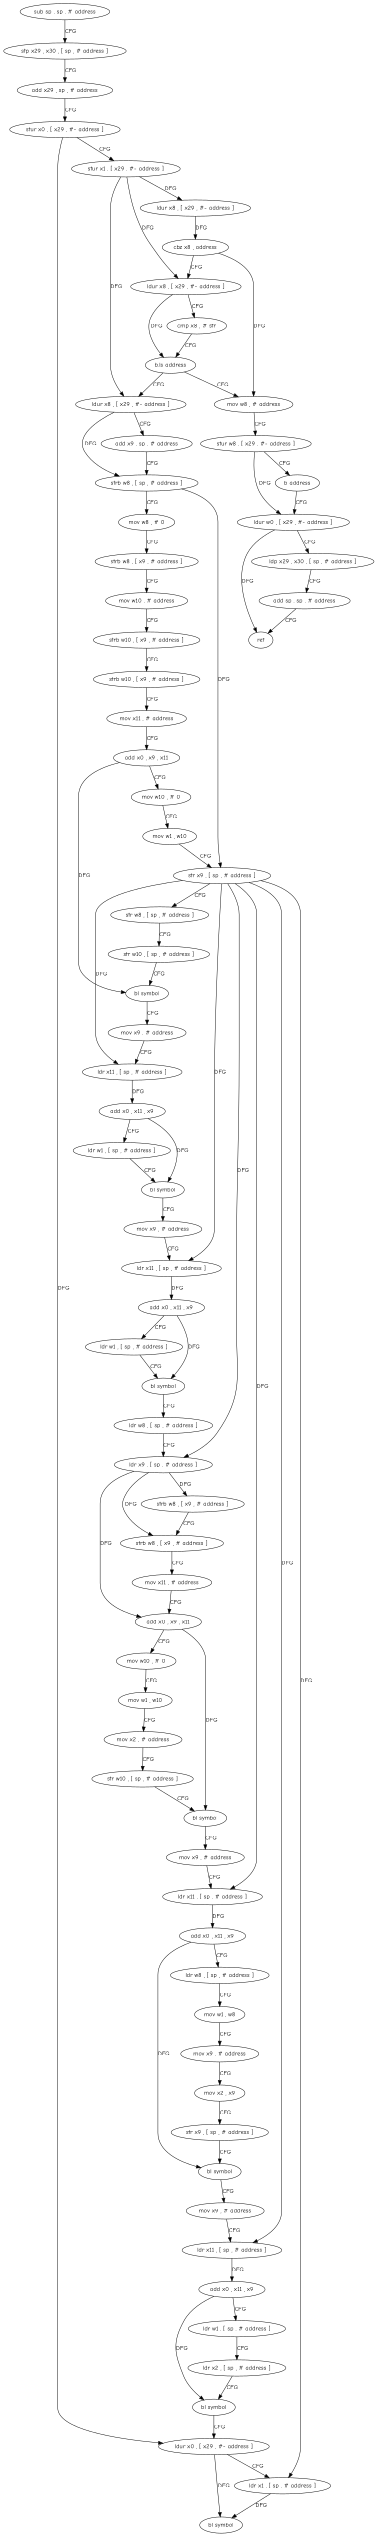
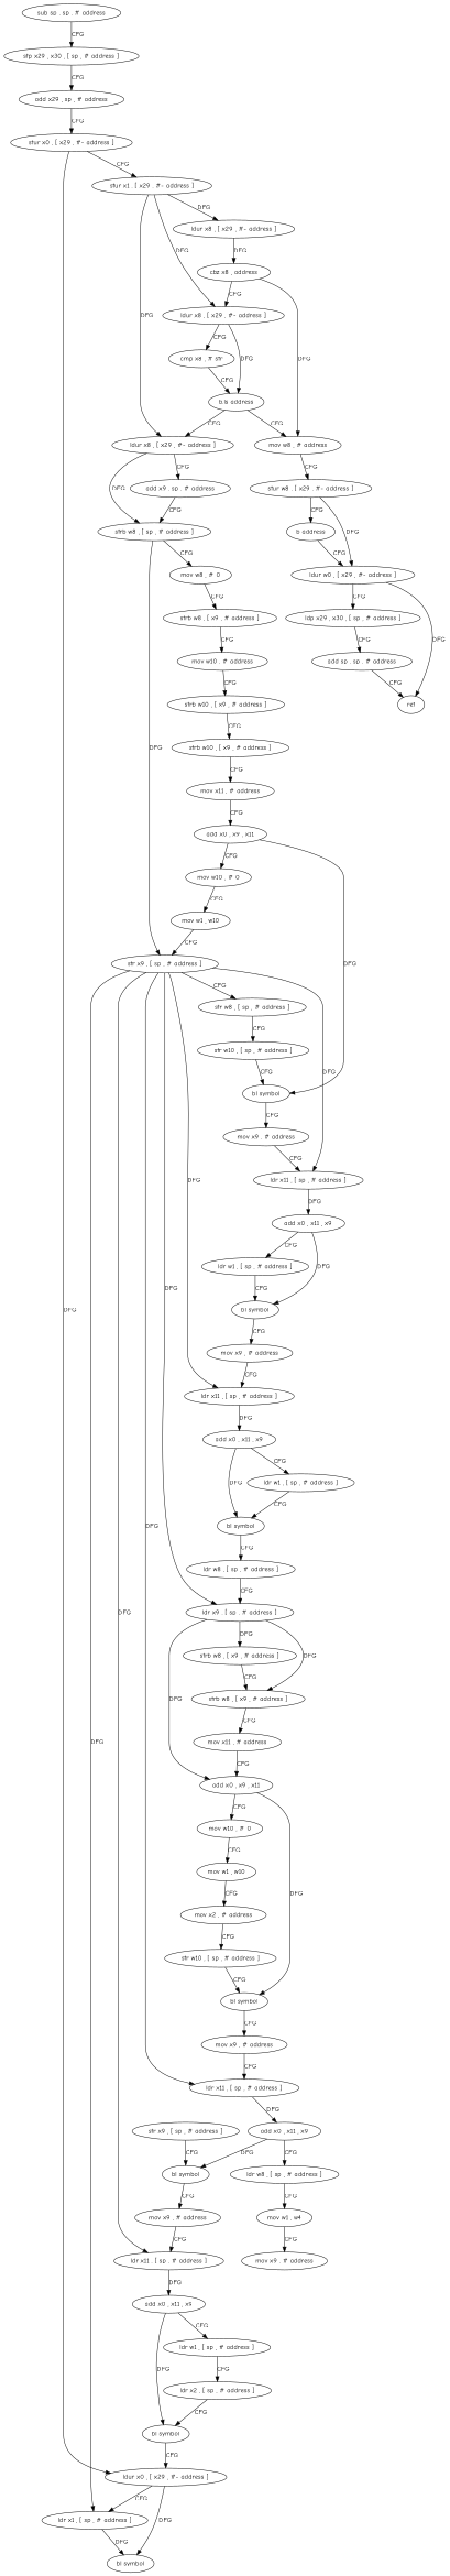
  digraph {
    fontname="Comic Neue"
    node [fontname="Comic Neue"]
    edge [fontname="Comic Neue"]
    n1 [label="sub sp , sp , # address"]
    n2 [label="stp x29 , x30 , [ sp , # address ]"]
    n3 [label="add x29 , sp , # address"]
    n4 [label="stur x0 , [ x29 , #- address ]"]
    n5 [label="stur x1 , [ x29 , #- address ]"]
    n6 [label="ldur x0 , [ x29 , #- address ]"]
    n7 [label="ldur x8 , [ x29 , #- address ]"]
    n8 [label="ldur x8 , [ x29 , #- address ]"]
    n9 [label="ldur x8 , [ x29 , #- address ]"]
    n10 [label="ldr x1 , [ sp , # address ]"]
    n11 [label="bl symbol"]
    n12 [label="cbz x8 , address"]
    n13 [label="cmp x8 , # str"]
    n14 [label="b.ls address"]
    n15 [label="add x9 , sp , # address"]
    n16 [label="strb w8 , [ sp , # address ]"]
    n17 [label="mov w8 , # address"]
    n18 [label="stur w8 , [ x29 , #- address ]"]
    n19 [label="b address"]
    n20 [label="ldur w0 , [ x29 , #- address ]"]
    n21 [label="ldp x29 , x30 , [ sp , # address ]"]
    n22 [label=ret]
    n23 [label="add sp , sp , # address"]
    n24 [label="mov w8 , # 0"]
    n25 [label="str x9 , [ sp , # address ]"]
    n26 [label="strb w8 , [ x9 , # address ]"]
    n27 [label="str w8 , [ sp , # address ]"]
    n28 [label="ldr x11 , [ sp , # address ]"]
    n29 [label="ldr x11 , [ sp , # address ]"]
    n30 [label="ldr x9 , [ sp , # address ]"]
    n31 [label="ldr x11 , [ sp , # address ]"]
    n32 [label="ldr x11 , [ sp , # address ]"]
    n33 [label="mov w10 , # address"]
    n34 [label="strb w10 , [ x9 , # address ]"]
    n35 [label="strb w10 , [ x9 , # address ]"]
    n36 [label="mov x11 , # address"]
    n37 [label="add x0 , x9 , x11"]
    n38 [label="mov w10 , # 0"]
    n39 [label="bl symbol"]
    n40 [label="mov w1 , w10"]
    n41 [label="mov x9 , # address"]
    n42 [label="str w10 , [ sp , # address ]"]
    n43 [label="add x0 , x11 , x9"]
    n44 [label="add x0 , x11 , x9"]
    n45 [label="strb w8 , [ x9 , # address ]"]
    n46 [label="strb w8 , [ x9 , # address ]"]
    n47 [label="add x0 , x9 , x11"]
    n48 [label="add x0 , x11 , x9"]
    n49 [label="add x0 , x11 , x9"]
    n50 [label="ldr w1 , [ sp , # address ]"]
    n51 [label="bl symbol"]
    n52 [label="mov x9 , # address"]
    n53 [label="ldr w1 , [ sp , # address ]"]
    n54 [label="bl symbol"]
    n55 [label="ldr w8 , [ sp , # address ]"]
    n56 [label="mov x11 , # address"]
    n57 [label="mov w10 , # 0"]
    n58 [label="bl symbol"]
    n59 [label="mov w1 , w10"]
    n60 [label="mov x9 , # address"]
    n61 [label="mov x2 , # address"]
    n62 [label="str w10 , [ sp , # address ]"]
    n63 [label="ldr w8 , [ sp , # address ]"]
    n64 [label="bl symbol"]
-   n65 [label="mov w1 , w8"]
+   n65 [label="mov w1 , w4"]
    n66 [label="mov x9 , # address"]
    n67 [label="mov x9 , # address"]
-   n68 [label="mov x2 , x9"]
    n69 [label="str x9 , [ sp , # address ]"]
    n70 [label="ldr w1 , [ sp , # address ]"]
    n71 [label="bl symbol"]
    n72 [label="ldr x2 , [ sp , # address ]"]
    n1 -> n2 [label=CFG]
    n2 -> n3 [label=CFG]
    n3 -> n4 [label=CFG]
    n4 -> n5 [label=CFG]
    n4 -> n6 [label=DFG]
    n5 -> n7 [label=DFG]
    n5 -> n8 [label=DFG]
    n5 -> n9 [label=DFG]
    n6 -> n10 [label=CFG]
    n6 -> n11 [label=DFG]
    n7 -> n12 [label=DFG]
    n8 -> n13 [label=CFG]
    n8 -> n14 [label=DFG]
    n9 -> n15 [label=CFG]
    n9 -> n16 [label=DFG]
    n10 -> n11 [label=DFG]
    n12 -> n8 [label=CFG]
    n12 -> n17 [label=DFG]
    n13 -> n14 [label=CFG]
    n14 -> n9 [label=CFG]
    n14 -> n17 [label=CFG]
    n15 -> n16 [label=CFG]
    n16 -> n24 [label=CFG]
    n16 -> n25 [label=DFG]
    n17 -> n18 [label=CFG]
    n18 -> n19 [label=CFG]
    n18 -> n20 [label=DFG]
    n19 -> n20 [label=CFG]
    n20 -> n21 [label=CFG]
    n20 -> n22 [label=DFG]
    n21 -> n23 [label=CFG]
    n23 -> n22 [label=CFG]
    n24 -> n26 [label=CFG]
    n25 -> n10 [label=DFG]
    n25 -> n27 [label=CFG]
    n25 -> n28 [label=DFG]
    n25 -> n29 [label=DFG]
    n25 -> n30 [label=DFG]
    n25 -> n31 [label=DFG]
    n25 -> n32 [label=DFG]
    n26 -> n33 [label=CFG]
    n27 -> n42 [label=CFG]
    n28 -> n43 [label=DFG]
    n29 -> n44 [label=DFG]
    n30 -> n45 [label=DFG]
    n30 -> n46 [label=DFG]
    n30 -> n47 [label=DFG]
    n31 -> n48 [label=DFG]
    n32 -> n49 [label=DFG]
    n33 -> n34 [label=CFG]
    n34 -> n35 [label=CFG]
    n35 -> n36 [label=CFG]
    n36 -> n37 [label=CFG]
    n37 -> n38 [label=CFG]
    n37 -> n39 [label=DFG]
    n38 -> n40 [label=CFG]
    n39 -> n41 [label=CFG]
    n40 -> n25 [label=CFG]
    n41 -> n28 [label=CFG]
    n42 -> n39 [label=CFG]
    n43 -> n50 [label=CFG]
    n43 -> n51 [label=DFG]
    n44 -> n53 [label=CFG]
    n44 -> n54 [label=DFG]
    n45 -> n46 [label=CFG]
    n46 -> n56 [label=CFG]
    n47 -> n57 [label=CFG]
    n47 -> n58 [label=DFG]
    n48 -> n63 [label=CFG]
    n48 -> n64 [label=DFG]
    n49 -> n70 [label=CFG]
    n49 -> n71 [label=DFG]
    n50 -> n51 [label=CFG]
    n51 -> n52 [label=CFG]
    n52 -> n29 [label=CFG]
    n53 -> n54 [label=CFG]
    n54 -> n55 [label=CFG]
    n55 -> n30 [label=CFG]
    n56 -> n47 [label=CFG]
    n57 -> n59 [label=CFG]
    n58 -> n60 [label=CFG]
    n59 -> n61 [label=CFG]
    n60 -> n31 [label=CFG]
    n61 -> n62 [label=CFG]
    n62 -> n58 [label=CFG]
    n63 -> n65 [label=CFG]
    n64 -> n66 [label=CFG]
    n65 -> n67 [label=CFG]
    n66 -> n32 [label=CFG]
-   n67 -> n68 [label=CFG]
-   n68 -> n69 [label=CFG]
    n69 -> n64 [label=CFG]
    n70 -> n72 [label=CFG]
    n71 -> n6 [label=CFG]
    n72 -> n71 [label=CFG]
  }
